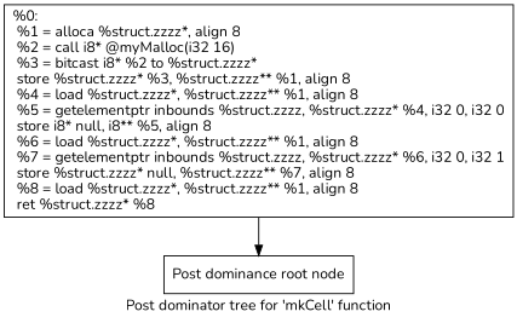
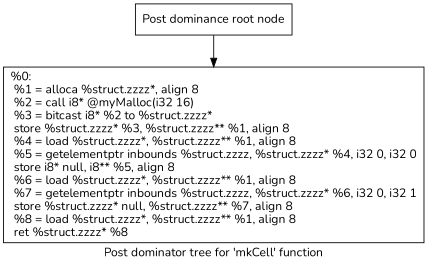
  digraph {
    label="Post dominator tree for 'mkCell' function"
    fontname=Nunito
    node [shape=record fontname=Nunito]
    n1 [label="{Post dominance root node}"]
    n2 [label="{%0:\l  %1 = alloca %struct.zzzz*, align 8\l  %2 = call i8* @myMalloc(i32 16)\l  %3 = bitcast i8* %2 to %struct.zzzz*\l  store %struct.zzzz* %3, %struct.zzzz** %1, align 8\l  %4 = load %struct.zzzz*, %struct.zzzz** %1, align 8\l  %5 = getelementptr inbounds %struct.zzzz, %struct.zzzz* %4, i32 0, i32 0\l  store i8* null, i8** %5, align 8\l  %6 = load %struct.zzzz*, %struct.zzzz** %1, align 8\l  %7 = getelementptr inbounds %struct.zzzz, %struct.zzzz* %6, i32 0, i32 1\l  store %struct.zzzz* null, %struct.zzzz** %7, align 8\l  %8 = load %struct.zzzz*, %struct.zzzz** %1, align 8\l  ret %struct.zzzz* %8\l}"]
-   n2 -> n1 [fontname=Nunito]
+   n1 -> n2 [fontname=Nunito]
  }
